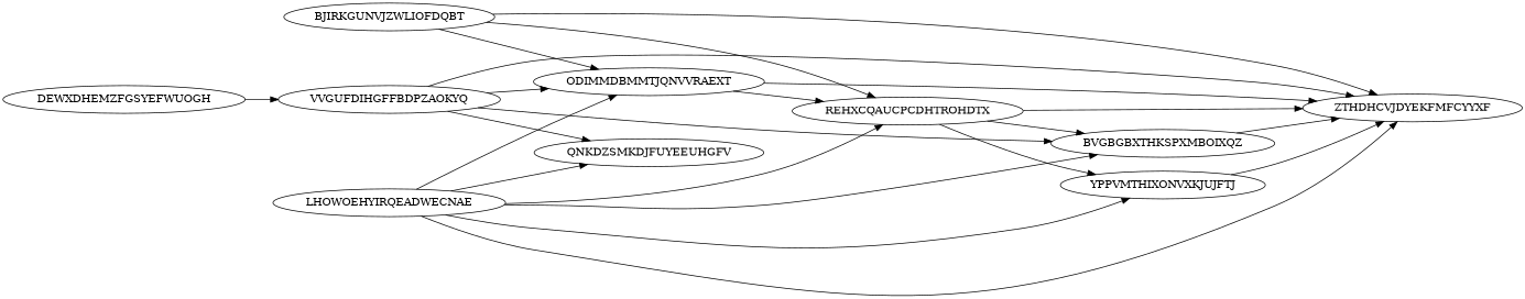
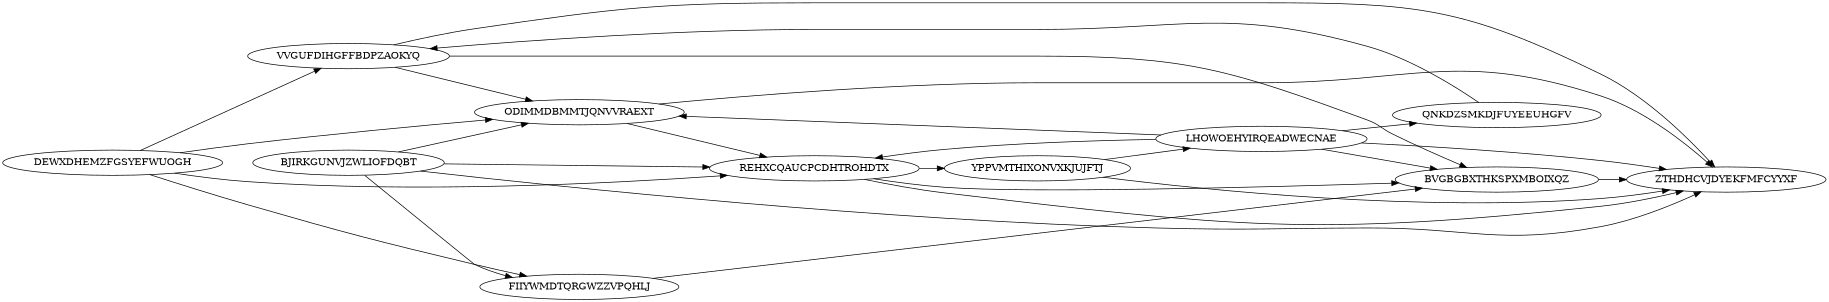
  digraph {
    rankdir=LR
    node [Weight=19]
    edge [Weight=16]
    DEWXDHEMZFGSYEFWUOGH [Weight=18]
+   FIIYWMDTQRGWZZVPQHLJ [Weight=10]
    VVGUFDIHGFFBDPZAOKYQ
    ODIMMDBMMTJQNVVRAEXT [Weight=11]
    REHXCQAUCPCDHTROHDTX
    QNKDZSMKDJFUYEEUHGFV [Weight=17]
    LHOWOEHYIRQEADWECNAE
    ZTHDHCVJDYEKFMFCYYXF [Weight=20]
    BVGBGBXTHKSPXMBOIXQZ [Weight=12]
    YPPVMTHIXONVXKJUJFTJ [Weight=13]
    BJIRKGUNVJZWLIOFDQBT [Weight=17]
+   DEWXDHEMZFGSYEFWUOGH -> FIIYWMDTQRGWZZVPQHLJ [Weight=20]
    DEWXDHEMZFGSYEFWUOGH -> VVGUFDIHGFFBDPZAOKYQ [Weight=19]
+   DEWXDHEMZFGSYEFWUOGH -> ODIMMDBMMTJQNVVRAEXT [Weight=13]
+   DEWXDHEMZFGSYEFWUOGH -> REHXCQAUCPCDHTROHDTX [Weight=12]
+   FIIYWMDTQRGWZZVPQHLJ -> BVGBGBXTHKSPXMBOIXQZ [Weight=19]
    VVGUFDIHGFFBDPZAOKYQ -> ODIMMDBMMTJQNVVRAEXT
    VVGUFDIHGFFBDPZAOKYQ -> ZTHDHCVJDYEKFMFCYYXF [Weight=14]
    VVGUFDIHGFFBDPZAOKYQ -> BVGBGBXTHKSPXMBOIXQZ [Weight=10]
    ODIMMDBMMTJQNVVRAEXT -> REHXCQAUCPCDHTROHDTX
    ODIMMDBMMTJQNVVRAEXT -> ZTHDHCVJDYEKFMFCYYXF [Weight=15]
    REHXCQAUCPCDHTROHDTX -> ZTHDHCVJDYEKFMFCYYXF [Weight=15]
    REHXCQAUCPCDHTROHDTX -> BVGBGBXTHKSPXMBOIXQZ [Weight=14]
    REHXCQAUCPCDHTROHDTX -> YPPVMTHIXONVXKJUJFTJ [Weight=12]
-   VVGUFDIHGFFBDPZAOKYQ -> QNKDZSMKDJFUYEEUHGFV [Weight=14]
+   QNKDZSMKDJFUYEEUHGFV -> VVGUFDIHGFFBDPZAOKYQ [Weight=14]
    LHOWOEHYIRQEADWECNAE -> ODIMMDBMMTJQNVVRAEXT [Weight=15]
    LHOWOEHYIRQEADWECNAE -> REHXCQAUCPCDHTROHDTX [Weight=12]
    LHOWOEHYIRQEADWECNAE -> QNKDZSMKDJFUYEEUHGFV
    LHOWOEHYIRQEADWECNAE -> ZTHDHCVJDYEKFMFCYYXF [Weight=15]
    LHOWOEHYIRQEADWECNAE -> BVGBGBXTHKSPXMBOIXQZ [Weight=18]
-   LHOWOEHYIRQEADWECNAE -> YPPVMTHIXONVXKJUJFTJ [Weight=17]
+   YPPVMTHIXONVXKJUJFTJ -> LHOWOEHYIRQEADWECNAE [Weight=17]
    BVGBGBXTHKSPXMBOIXQZ -> ZTHDHCVJDYEKFMFCYYXF [Weight=13]
    YPPVMTHIXONVXKJUJFTJ -> ZTHDHCVJDYEKFMFCYYXF [Weight=11]
+   BJIRKGUNVJZWLIOFDQBT -> FIIYWMDTQRGWZZVPQHLJ [Weight=14]
    BJIRKGUNVJZWLIOFDQBT -> ODIMMDBMMTJQNVVRAEXT
    BJIRKGUNVJZWLIOFDQBT -> REHXCQAUCPCDHTROHDTX [Weight=11]
    BJIRKGUNVJZWLIOFDQBT -> ZTHDHCVJDYEKFMFCYYXF [Weight=13]
  }
